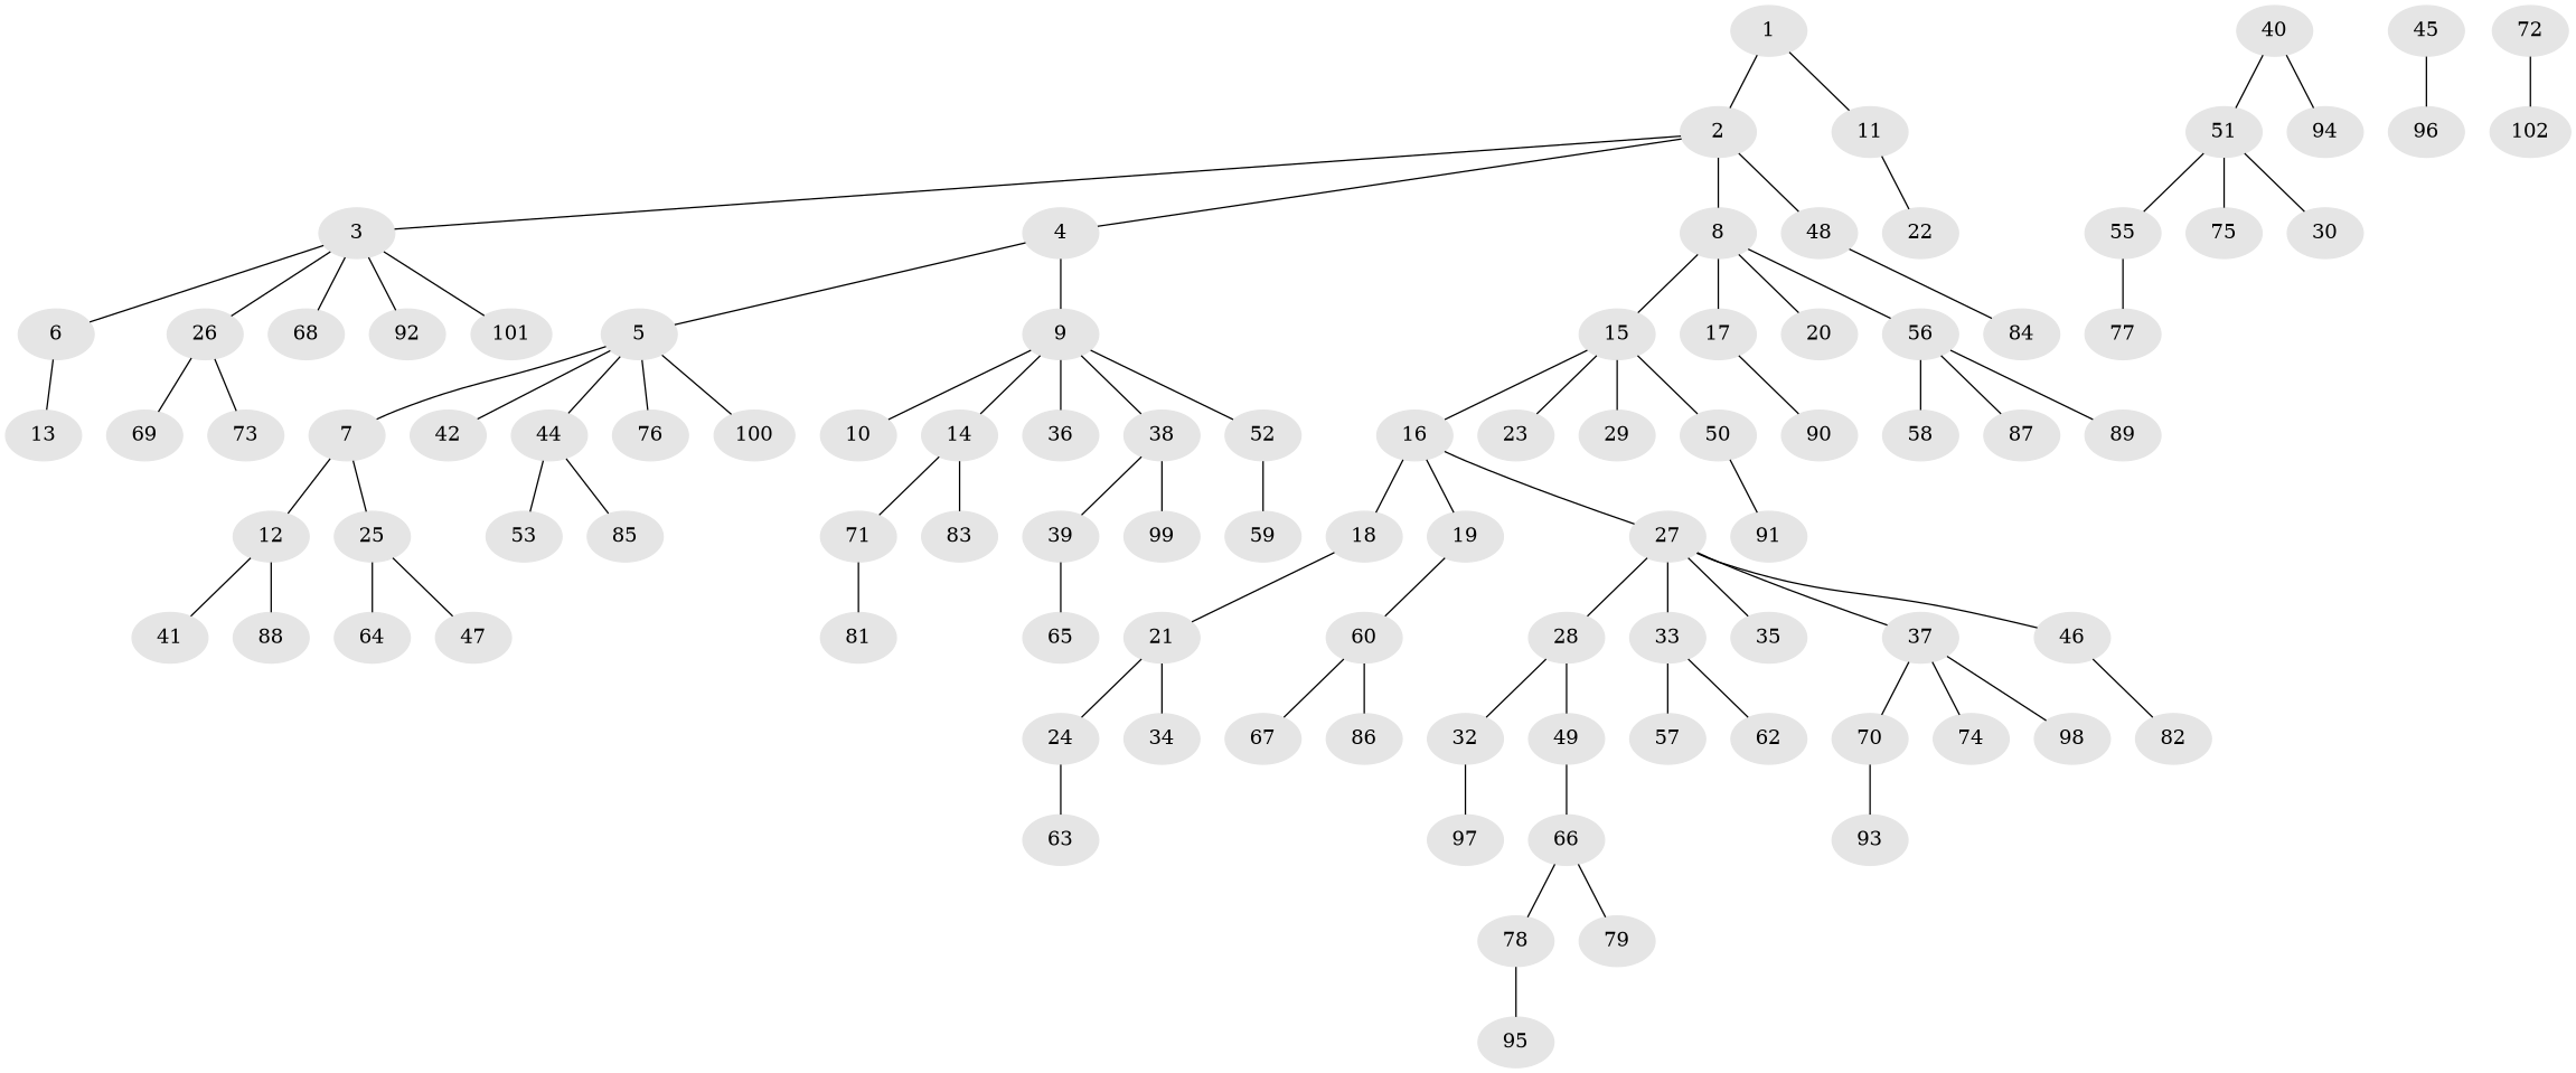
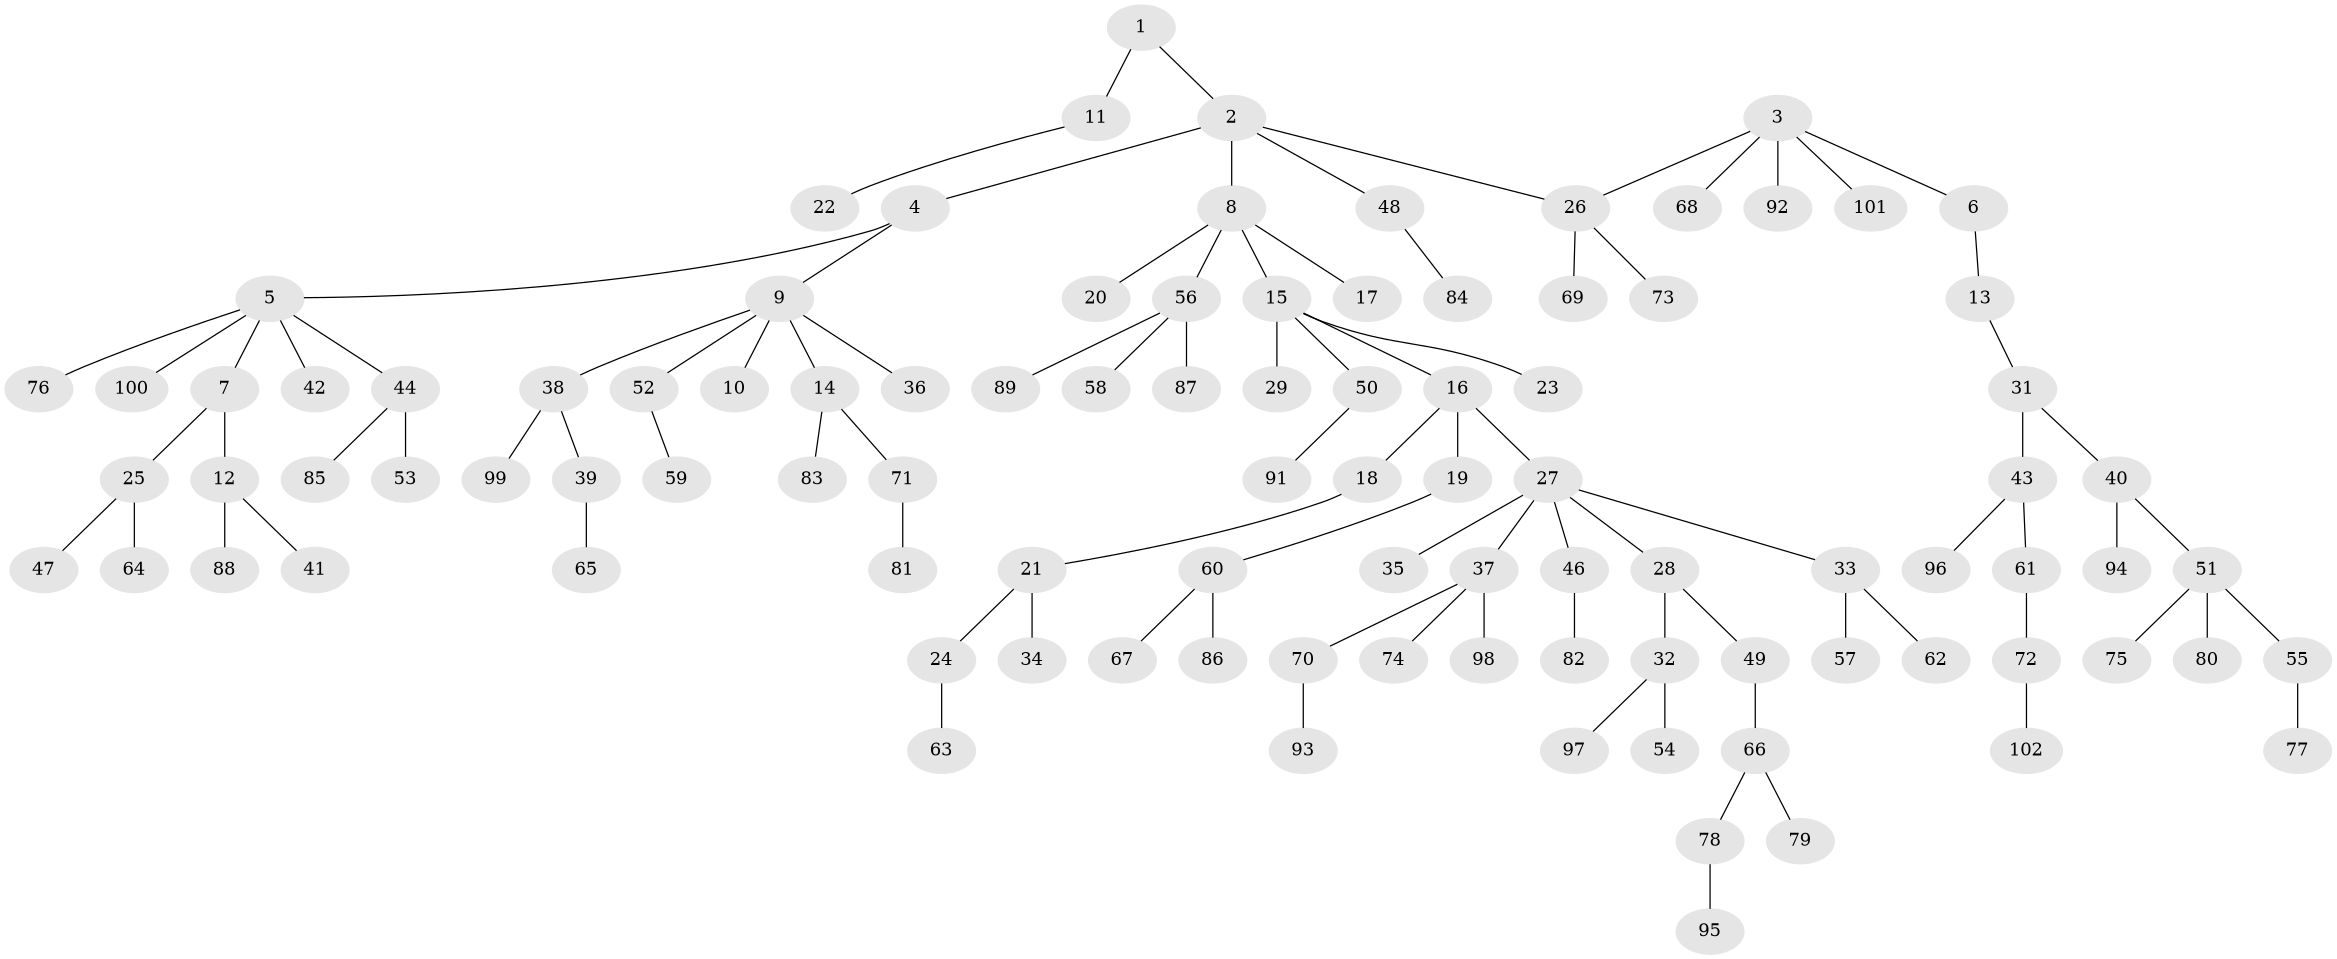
  graph {
    node [color=gray90 style=filled]
    1
    2
    11
    3
    4
    8
    48
    22
    6
    26
    68
    92
    101
    5
    9
    15
    17
    20
    56
    84
    13
    69
    73
    7
    42
    44
    76
    100
    10
    14
    36
    38
    52
    12
    25
    53
    85
+   31
    41
    88
    64
    47
    16
    23
    29
    50
-   90
    58
    87
    89
    71
    83
    39
    99
    59
    40
-   45
+   45 [label=43]
    81
    18
    19
    27
    91
    21
    60
    28
    33
    35
    37
    46
    24
    34
    67
    86
    63
    32
    49
    57
    62
    70
    74
    98
    82
+   54
    97
    66
    51
    94
+   61
    96
    93
    65
    55
    75
-   80 [label=30]
+   80
    72
    78
    79
    77
    102
    95
    1 -- 2
    1 -- 11
-   2 -- 3
+   2 -- 26
    2 -- 4
    2 -- 8
    2 -- 48
    11 -- 22
    3 -- 6
    3 -- 26
    3 -- 68
    3 -- 92
    3 -- 101
    4 -- 5
    4 -- 9
    8 -- 15
    8 -- 17
    8 -- 20
    8 -- 56
    48 -- 84
    6 -- 13
    26 -- 69
    26 -- 73
    5 -- 7
    5 -- 42
    5 -- 44
    5 -- 76
    5 -- 100
    9 -- 10
    9 -- 14
    9 -- 36
    9 -- 38
    9 -- 52
    15 -- 16
    15 -- 23
    15 -- 29
    15 -- 50
-   17 -- 90
    56 -- 58
    56 -- 87
    56 -- 89
+   13 -- 31
    7 -- 12
    7 -- 25
    44 -- 53
    44 -- 85
    14 -- 71
    14 -- 83
    38 -- 39
    38 -- 99
    52 -- 59
    12 -- 41
    12 -- 88
    25 -- 64
    25 -- 47
+   31 -- 40
+   31 -- 45
    16 -- 18
    16 -- 19
    16 -- 27
    50 -- 91
    71 -- 81
    39 -- 65
    40 -- 51
    40 -- 94
+   45 -- 61
    45 -- 96
    18 -- 21
    19 -- 60
    27 -- 28
    27 -- 33
    27 -- 35
    27 -- 37
    27 -- 46
    21 -- 24
    21 -- 34
    60 -- 67
    60 -- 86
    28 -- 32
    28 -- 49
    33 -- 57
    33 -- 62
    37 -- 70
    37 -- 74
    37 -- 98
    46 -- 82
    24 -- 63
+   32 -- 54
    32 -- 97
    49 -- 66
    70 -- 93
    66 -- 78
    66 -- 79
    51 -- 55
    51 -- 75
    51 -- 80
+   61 -- 72
    55 -- 77
    72 -- 102
    78 -- 95
  }
